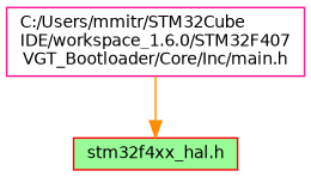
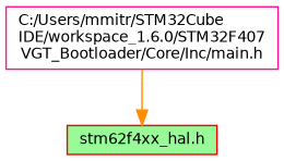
  digraph {
    node [fontname=Helvetica fontsize=10 shape=record style=filled]
    n1 [color=deeppink fillcolor=white fontcolor=black height=0.2 label="C:/Users/mmitr/STM32Cube\lIDE/workspace_1.6.0/STM32F407\lVGT_Bootloader/Core/Inc/main.h" width=0.4]
-   n2 [color=red fillcolor=palegreen height=0.2 label="stm32f4xx_hal.h" width=0.4]
+   n2 [color=red fillcolor=palegreen height=0.2 label="stm62f4xx_hal.h" width=0.4]
    n1 -> n2 [color=darkorange fontname=Helvetica fontsize=10 labelfontname=Helvetica labelfontsize=10 style=solid]
  }
